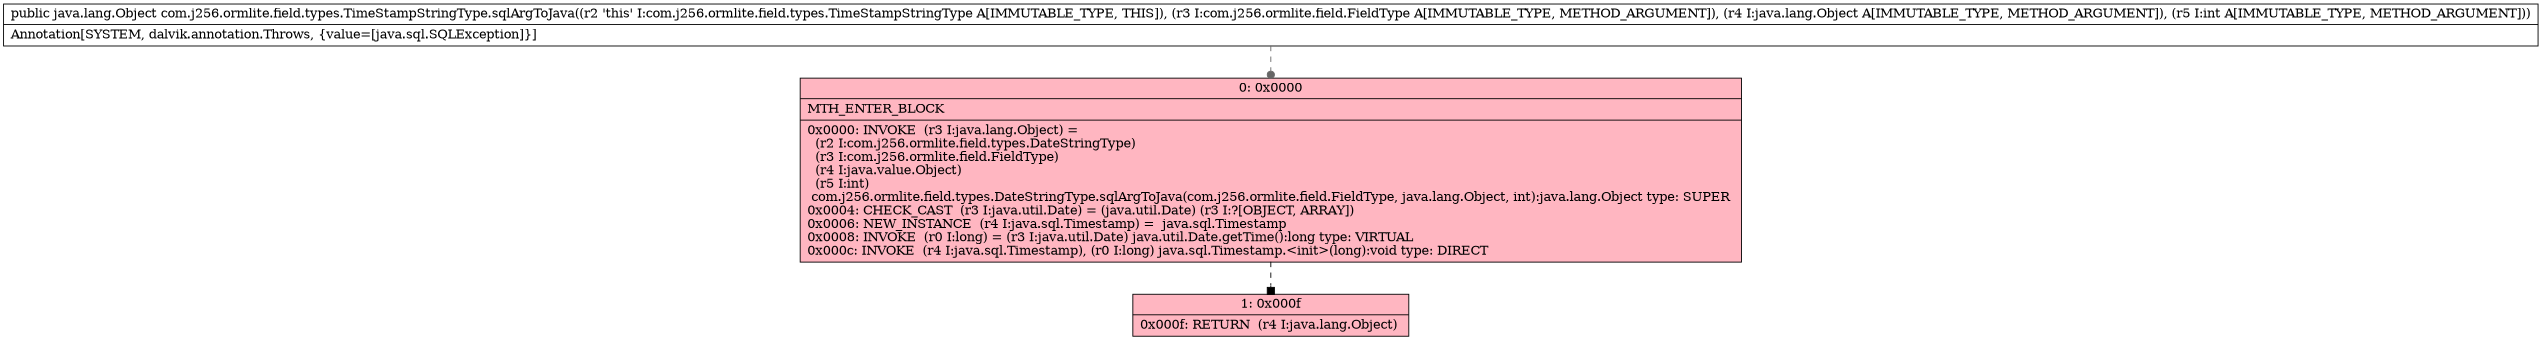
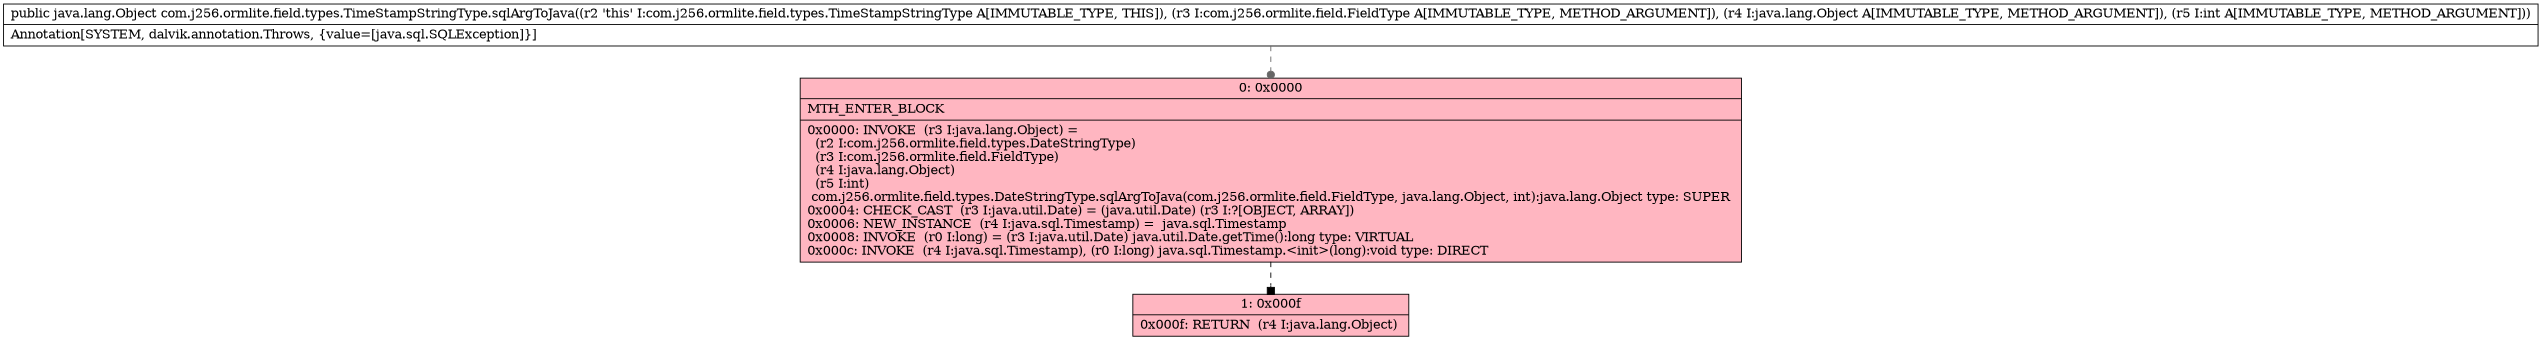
  digraph {
    node [shape=record style=filled fillcolor=lightpink]
    edge [style=dashed]
-   n1 [label="{0\:\ 0x0000|MTH_ENTER_BLOCK\l|0x0000: INVOKE  (r3 I:java.lang.Object) = \l  (r2 I:com.j256.ormlite.field.types.DateStringType)\l  (r3 I:com.j256.ormlite.field.FieldType)\l  (r4 I:java.value.Object)\l  (r5 I:int)\l com.j256.ormlite.field.types.DateStringType.sqlArgToJava(com.j256.ormlite.field.FieldType, java.lang.Object, int):java.lang.Object type: SUPER \l0x0004: CHECK_CAST  (r3 I:java.util.Date) = (java.util.Date) (r3 I:?[OBJECT, ARRAY]) \l0x0006: NEW_INSTANCE  (r4 I:java.sql.Timestamp) =  java.sql.Timestamp \l0x0008: INVOKE  (r0 I:long) = (r3 I:java.util.Date) java.util.Date.getTime():long type: VIRTUAL \l0x000c: INVOKE  (r4 I:java.sql.Timestamp), (r0 I:long) java.sql.Timestamp.\<init\>(long):void type: DIRECT \l}"]
+   n1 [label="{0\:\ 0x0000|MTH_ENTER_BLOCK\l|0x0000: INVOKE  (r3 I:java.lang.Object) = \l  (r2 I:com.j256.ormlite.field.types.DateStringType)\l  (r3 I:com.j256.ormlite.field.FieldType)\l  (r4 I:java.lang.Object)\l  (r5 I:int)\l com.j256.ormlite.field.types.DateStringType.sqlArgToJava(com.j256.ormlite.field.FieldType, java.lang.Object, int):java.lang.Object type: SUPER \l0x0004: CHECK_CAST  (r3 I:java.util.Date) = (java.util.Date) (r3 I:?[OBJECT, ARRAY]) \l0x0006: NEW_INSTANCE  (r4 I:java.sql.Timestamp) =  java.sql.Timestamp \l0x0008: INVOKE  (r0 I:long) = (r3 I:java.util.Date) java.util.Date.getTime():long type: VIRTUAL \l0x000c: INVOKE  (r4 I:java.sql.Timestamp), (r0 I:long) java.sql.Timestamp.\<init\>(long):void type: DIRECT \l}"]
    n2 [label="{1\:\ 0x000f|0x000f: RETURN  (r4 I:java.lang.Object) \l}"]
    n3 [label="{public java.lang.Object com.j256.ormlite.field.types.TimeStampStringType.sqlArgToJava((r2 'this' I:com.j256.ormlite.field.types.TimeStampStringType A[IMMUTABLE_TYPE, THIS]), (r3 I:com.j256.ormlite.field.FieldType A[IMMUTABLE_TYPE, METHOD_ARGUMENT]), (r4 I:java.lang.Object A[IMMUTABLE_TYPE, METHOD_ARGUMENT]), (r5 I:int A[IMMUTABLE_TYPE, METHOD_ARGUMENT]))  | Annotation[SYSTEM, dalvik.annotation.Throws, \{value=[java.sql.SQLException]\}]\l}" fillcolor=white]
    n1 -> n2 [color=black arrowhead=box]
    n3 -> n1 [color=gray40 arrowhead=dot]
  }
